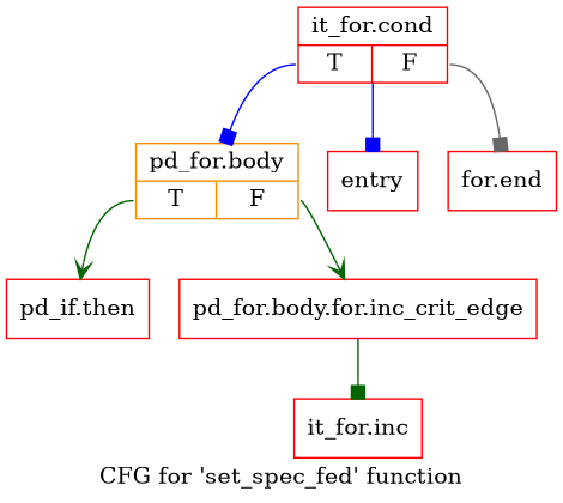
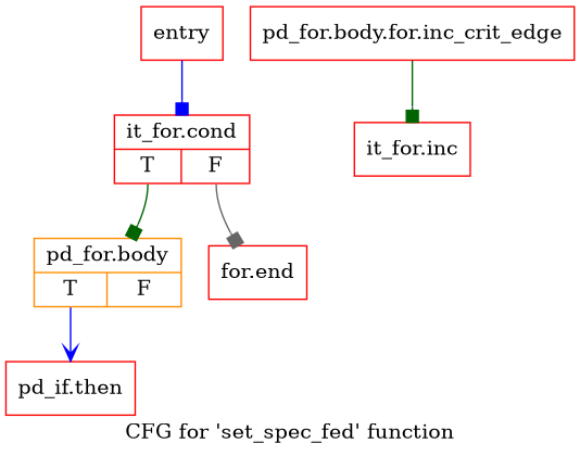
  digraph {
    label="CFG for 'set_spec_fed' function"
    node [color=red shape=record]
    edge [arrowhead=box color=darkgreen]
    n1 [label="{entry}"]
    n2 [label="{it_for.cond|{<s0>T|<s1>F}}"]
    n3 [color=darkorange label="{pd_for.body|{<s0>T|<s1>F}}"]
    n4 [label="{for.end}"]
    n5 [label="{pd_if.then}"]
    n6 [label="{pd_for.body.for.inc_crit_edge}"]
    n7 [label="{it_for.inc}"]
-   n2 -> n1 [color=blue]
-   n2 -> n3 [color=blue tailport=s0]
+   n1 -> n2 [color=blue]
+   n2 -> n3 [tailport=s0]
    n2 -> n4 [color=gray40 tailport=s1]
-   n3 -> n5 [arrowhead=vee tailport=s0]
-   n3 -> n6 [arrowhead=vee tailport=s1]
+   n3 -> n5 [arrowhead=vee color=blue tailport=s0]
    n6 -> n7
  }
